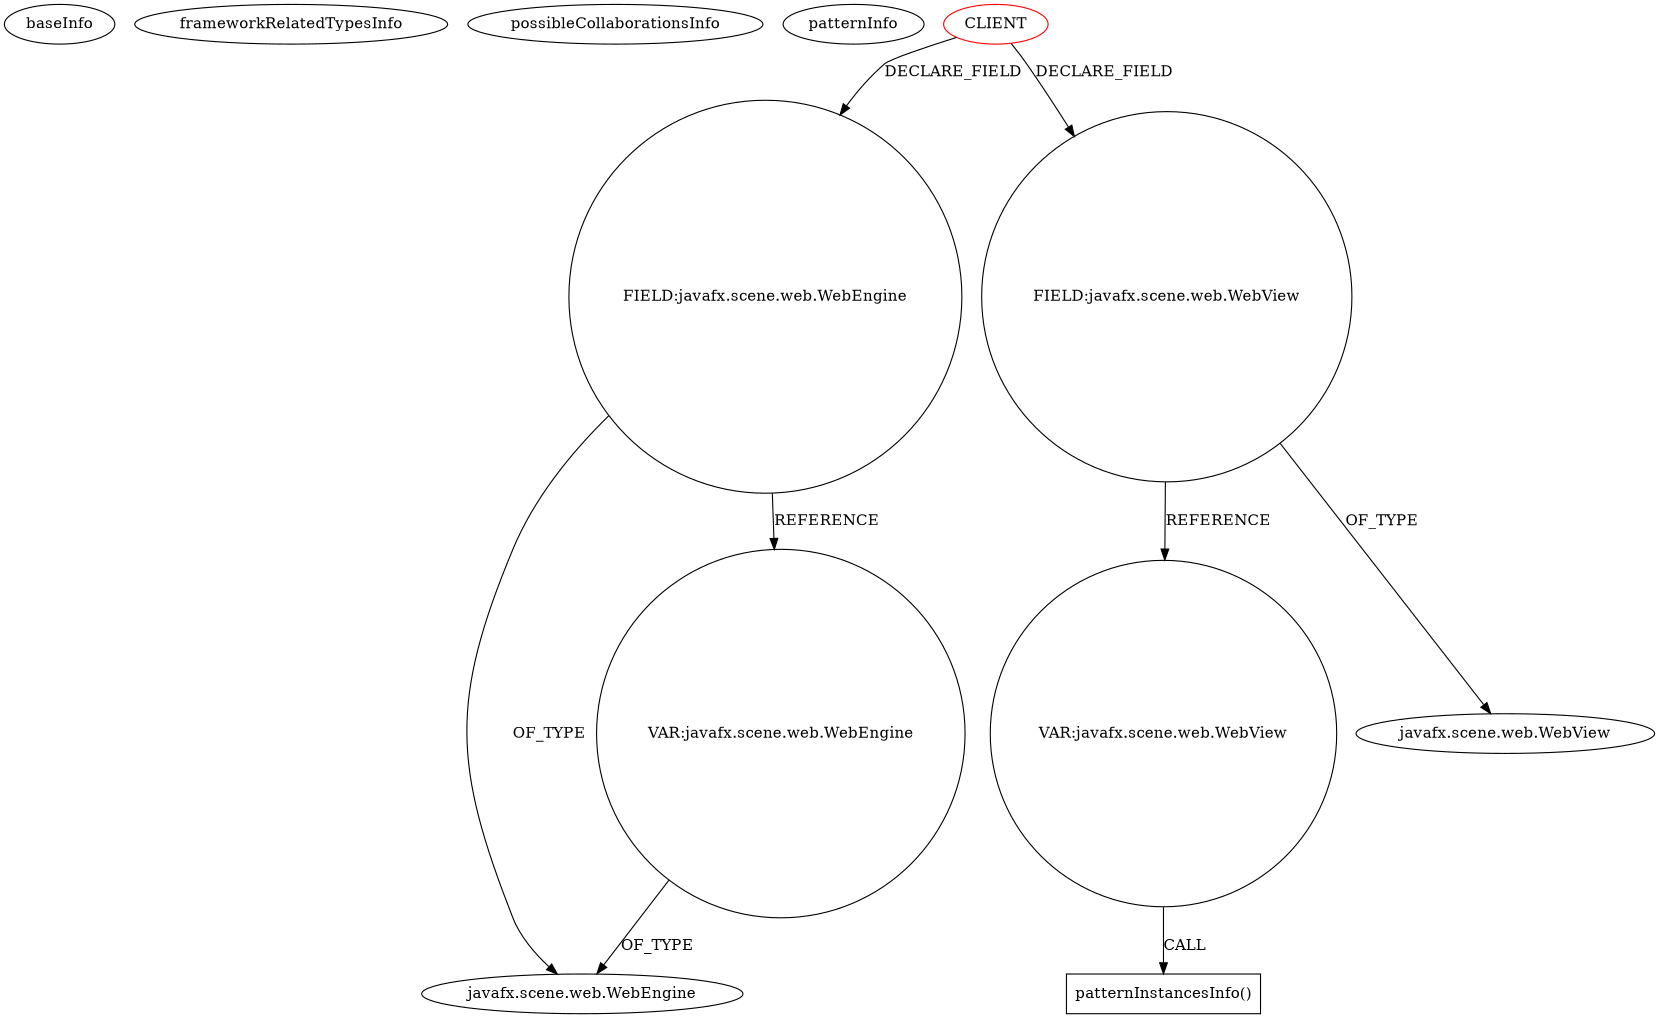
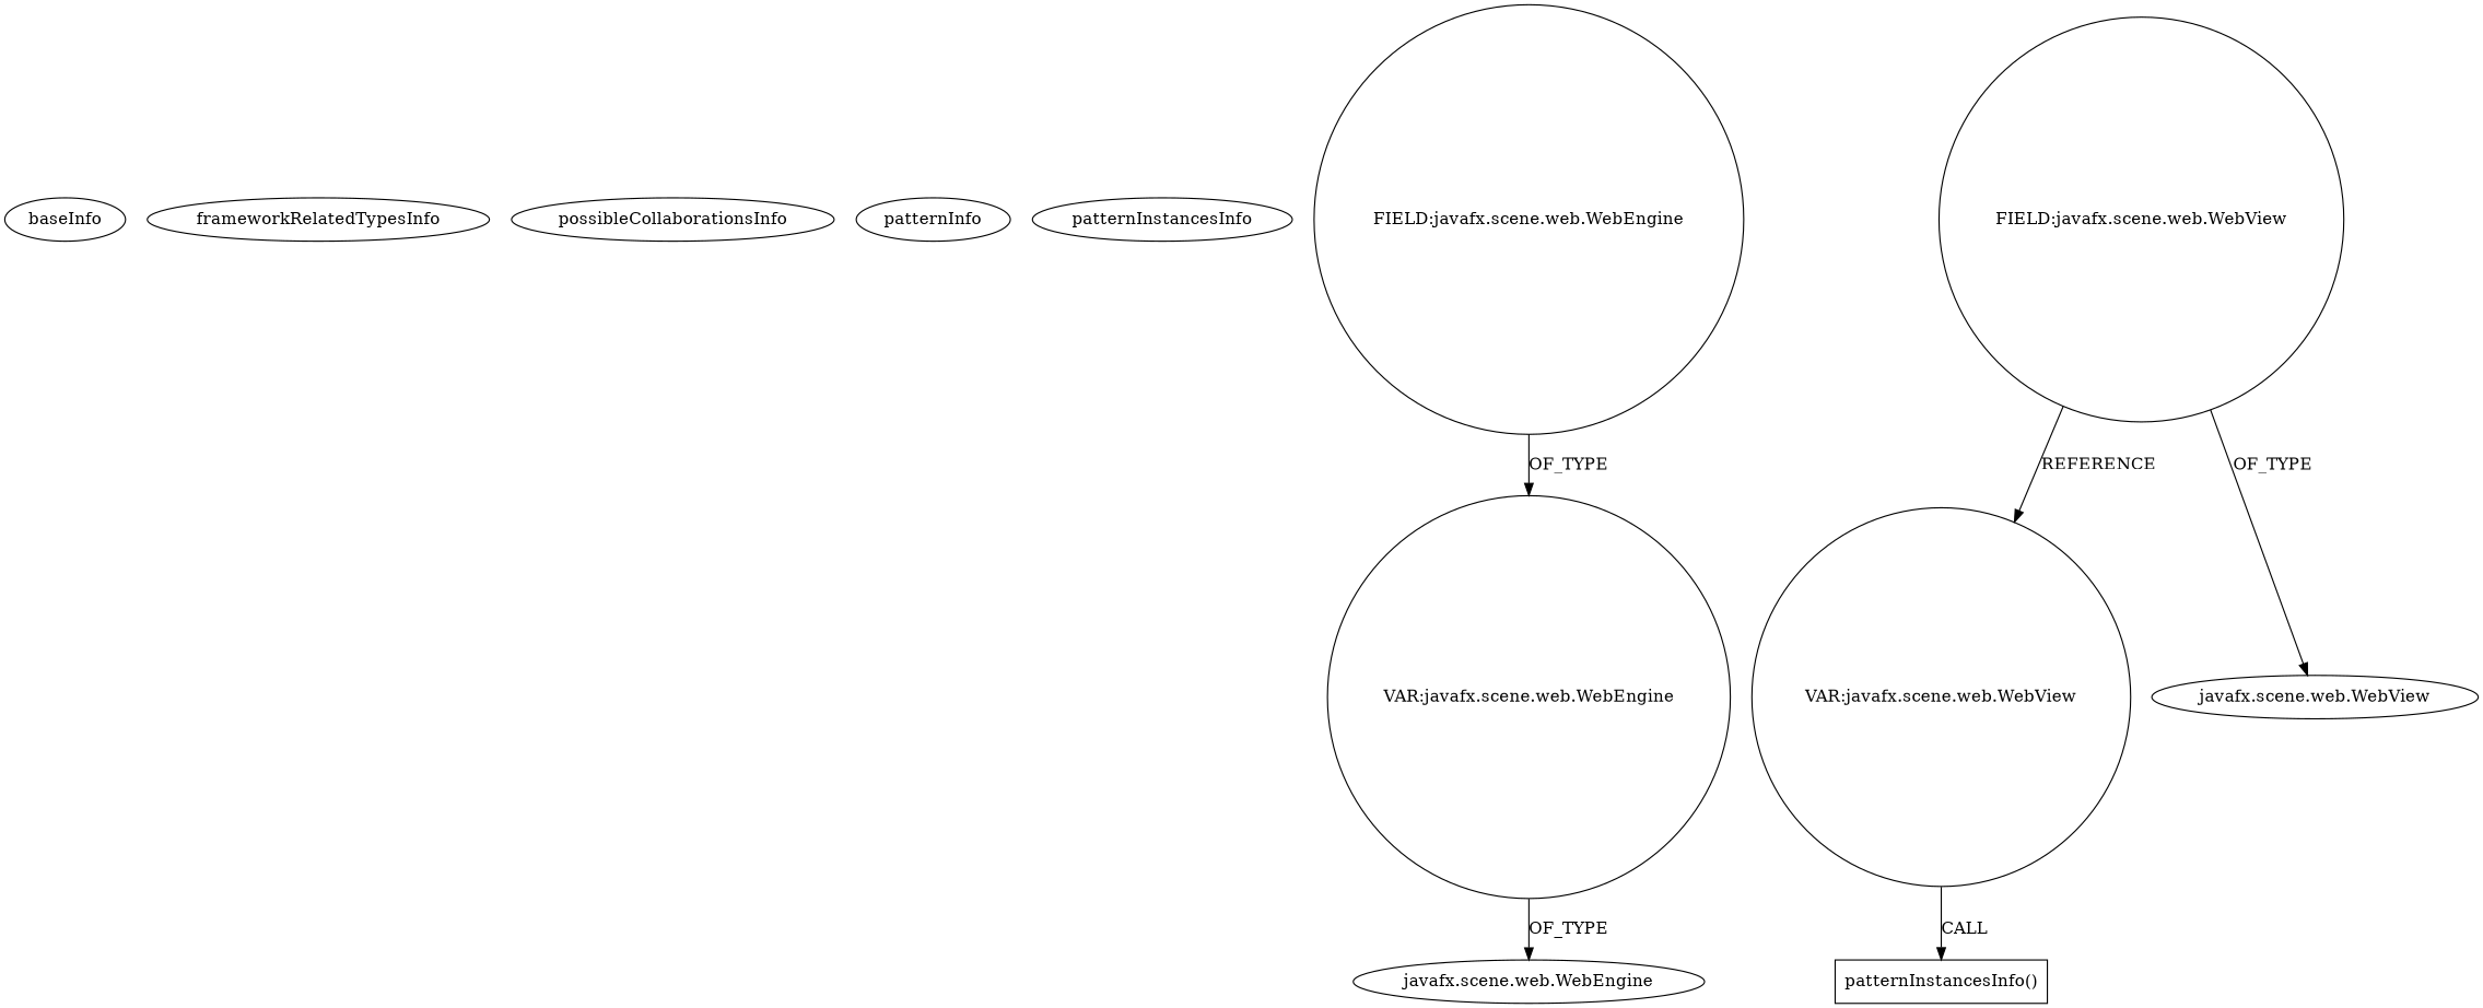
  digraph {
    node [isFrameworkType=false]
    baseInfo [category=pattern graphId=2018 isAnonymous=false possibleRelation=false isFrameworkType=""]
    frameworkRelatedTypesInfo [isFrameworkType=""]
    possibleCollaborationsInfo [isFrameworkType=""]
    patternInfo [frequency=2.0 patternRootClient=0 isFrameworkType=""]
+   patternInstancesInfo [0="stepanovdg-VisualJadeMotionModel~/stepanovdg-VisualJadeMotionModel/VisualJadeMotionModel-master/src/by/bsu/kurs/stepanov/visualisation/GoogleMap.java~GoogleMap~4273" 1="RomeoGolf-BC~/RomeoGolf-BC/BC-master/src/romeogolf/bc/HelpController.java~HelpController~1141" isFrameworkType=""]
    n6 [label="javafx.scene.web.WebEngine" vertexType=FRAMEWORK_CLASS_TYPE]
    n7 [label="FIELD:javafx.scene.web.WebEngine" shape=circle vertexType=FIELD_DECLARATION]
    n8 [label="VAR:javafx.scene.web.WebEngine" shape=circle vertexType=VARIABLE_EXPRESION]
-   n9 [color=red label=CLIENT vertexType=ROOT_CLIENT_CLASS_DECLARATION]
    n10 [label="FIELD:javafx.scene.web.WebView" shape=circle vertexType=FIELD_DECLARATION]
    n11 [label="VAR:javafx.scene.web.WebView" shape=circle vertexType=VARIABLE_EXPRESION]
    n12 [label="javafx.scene.web.WebView" vertexType=FRAMEWORK_CLASS_TYPE]
    n13 [label="patternInstancesInfo()" shape=box vertexType=INSIDE_CALL]
-   n7 -> n6 [label=OF_TYPE]
-   n7 -> n8 [label=REFERENCE]
+   n7 -> n8 [label=OF_TYPE]
    n8 -> n6 [label=OF_TYPE]
-   n9 -> n7 [label=DECLARE_FIELD]
-   n9 -> n10 [label=DECLARE_FIELD]
    n10 -> n11 [label=REFERENCE]
    n10 -> n12 [label=OF_TYPE]
    n11 -> n13 [label=CALL]
  }
